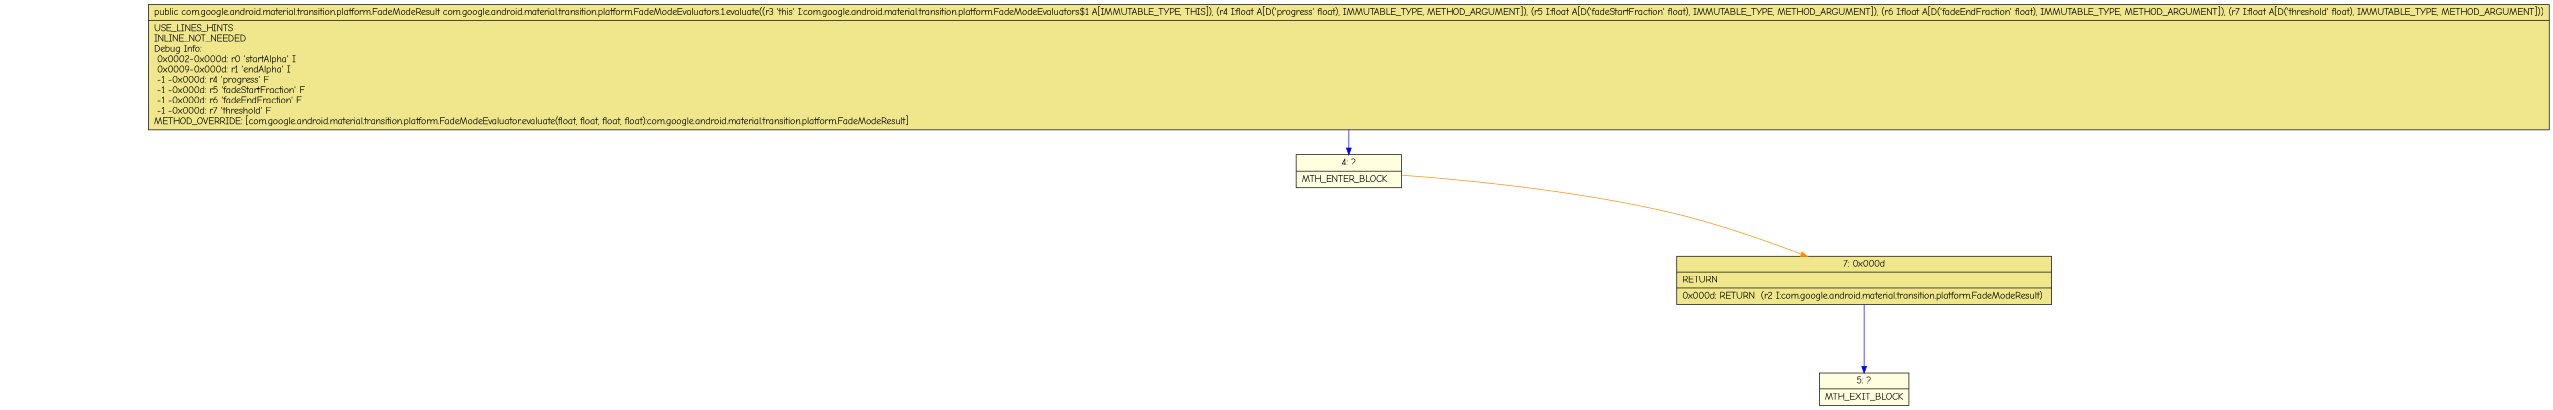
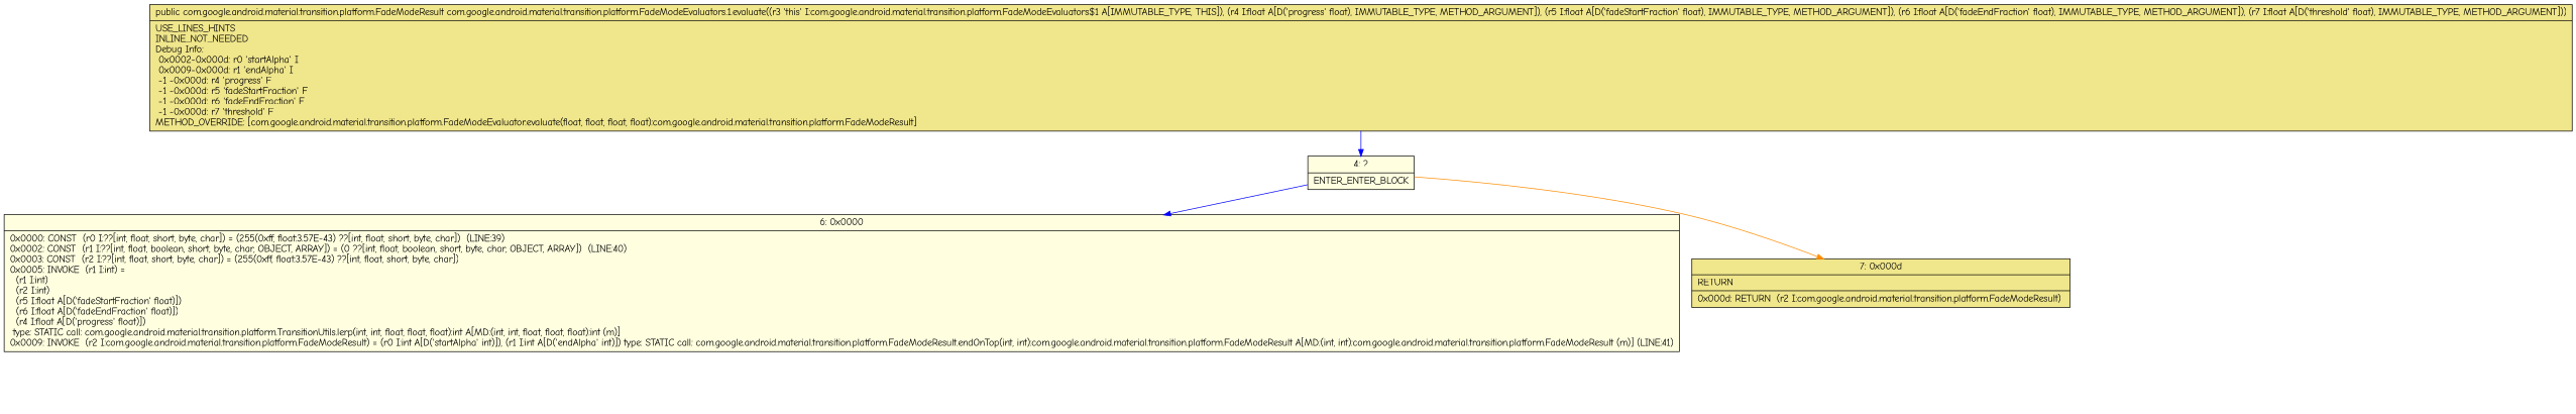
  digraph {
    fontname="Comic Neue"
    node [fillcolor=lightyellow fontname="Comic Neue" shape=record style=filled]
    edge [arrowhead=normal color=blue fontname="Comic Neue"]
-   n1 [label="{4\:\ ?|MTH_ENTER_BLOCK\l}"]
+   n1 [label="{4\:\ ?|ENTER_ENTER_BLOCK\l}"]
+   n2 [label="{6\:\ 0x0000|0x0000: CONST  (r0 I:??[int, float, short, byte, char]) = (255(0xff, float:3.57E\-43) ??[int, float, short, byte, char])  (LINE:39)\l0x0002: CONST  (r1 I:??[int, float, boolean, short, byte, char, OBJECT, ARRAY]) = (0 ??[int, float, boolean, short, byte, char, OBJECT, ARRAY])  (LINE:40)\l0x0003: CONST  (r2 I:??[int, float, short, byte, char]) = (255(0xff, float:3.57E\-43) ??[int, float, short, byte, char]) \l0x0005: INVOKE  (r1 I:int) = \l  (r1 I:int)\l  (r2 I:int)\l  (r5 I:float A[D('fadeStartFraction' float)])\l  (r6 I:float A[D('fadeEndFraction' float)])\l  (r4 I:float A[D('progress' float)])\l type: STATIC call: com.google.android.material.transition.platform.TransitionUtils.lerp(int, int, float, float, float):int A[MD:(int, int, float, float, float):int (m)]\l0x0009: INVOKE  (r2 I:com.google.android.material.transition.platform.FadeModeResult) = (r0 I:int A[D('startAlpha' int)]), (r1 I:int A[D('endAlpha' int)]) type: STATIC call: com.google.android.material.transition.platform.FadeModeResult.endOnTop(int, int):com.google.android.material.transition.platform.FadeModeResult A[MD:(int, int):com.google.android.material.transition.platform.FadeModeResult (m)] (LINE:41)\l}"]
    n3 [fillcolor=khaki label="{7\:\ 0x000d|RETURN\l|0x000d: RETURN  (r2 I:com.google.android.material.transition.platform.FadeModeResult) \l}"]
-   n4 [label="{5\:\ ?|MTH_EXIT_BLOCK\l}"]
    n5 [fillcolor=khaki label="{public com.google.android.material.transition.platform.FadeModeResult com.google.android.material.transition.platform.FadeModeEvaluators.1.evaluate((r3 'this' I:com.google.android.material.transition.platform.FadeModeEvaluators$1 A[IMMUTABLE_TYPE, THIS]), (r4 I:float A[D('progress' float), IMMUTABLE_TYPE, METHOD_ARGUMENT]), (r5 I:float A[D('fadeStartFraction' float), IMMUTABLE_TYPE, METHOD_ARGUMENT]), (r6 I:float A[D('fadeEndFraction' float), IMMUTABLE_TYPE, METHOD_ARGUMENT]), (r7 I:float A[D('threshold' float), IMMUTABLE_TYPE, METHOD_ARGUMENT]))  | USE_LINES_HINTS\lINLINE_NOT_NEEDED\lDebug Info:\l  0x0002\-0x000d: r0 'startAlpha' I\l  0x0009\-0x000d: r1 'endAlpha' I\l  \-1 \-0x000d: r4 'progress' F\l  \-1 \-0x000d: r5 'fadeStartFraction' F\l  \-1 \-0x000d: r6 'fadeEndFraction' F\l  \-1 \-0x000d: r7 'threshold' F\lMETHOD_OVERRIDE: [com.google.android.material.transition.platform.FadeModeEvaluator.evaluate(float, float, float, float):com.google.android.material.transition.platform.FadeModeResult]\l}"]
+   n1 -> n2
    n1 -> n3 [color=darkorange]
-   n3 -> n4
    n5 -> n1
  }
